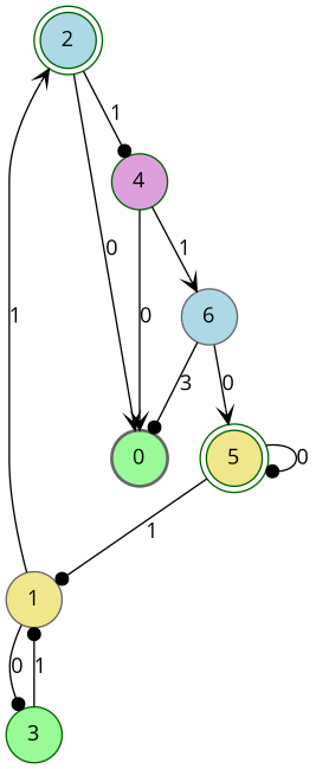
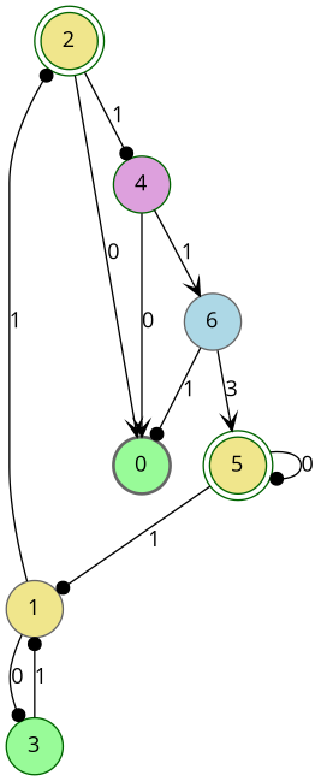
  digraph {
    fontname="Open Sans"
    node [color=darkgreen fillcolor=palegreen fontname="Open Sans" shape=circle style=filled]
    edge [arrowhead=dot fontname="Open Sans"]
    0 [color=gray40 style="bold,filled"]
    1 [color=gray40 fillcolor=khaki]
-   2 [fillcolor=lightblue peripheries=2]
+   2 [fillcolor=khaki peripheries=2]
    3
    4 [fillcolor=plum]
    6 [color=gray40 fillcolor=lightblue]
    5 [fillcolor=khaki peripheries=2]
-   1 -> 2 [arrowhead=vee label=1]
+   1 -> 2 [label=1]
    1 -> 3 [label=0]
    2 -> 0 [arrowhead=vee label=0]
    2 -> 4 [label=1]
    3 -> 1 [label=1]
    4 -> 0 [arrowhead=vee label=0]
    4 -> 6 [arrowhead=vee label=1]
-   6 -> 0 [label=3]
-   6 -> 5 [arrowhead=vee label=0]
+   6 -> 0 [label=1]
+   6 -> 5 [arrowhead=vee label=3]
    5 -> 1 [label=1]
    5 -> 5 [label=0]
  }
